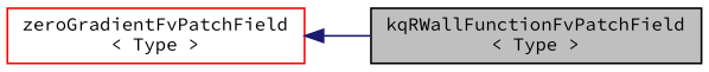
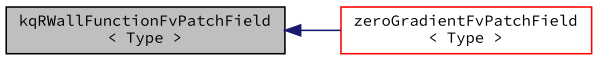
  digraph {
    rankdir=LR
    fontname="Source Code Pro"
    node [fontname="Source Code Pro" fontsize=10 shape=record]
    n1 [color=black fillcolor=grey75 fontcolor=black height=0.2 label="kqRWallFunctionFvPatchField\l\< Type \>" style=filled width=0.4]
    n2 [color=red height=0.2 label="zeroGradientFvPatchField\l\< Type \>" width=0.4]
-   n2 -> n1 [color=midnightblue dir=back fontname="Source Code Pro" fontsize=10 labelfontname=FreeSans labelfontsize=10 style=solid]
+   n1 -> n2 [color=midnightblue dir=back fontname="Source Code Pro" fontsize=10 labelfontname=FreeSans labelfontsize=10 style=solid]
  }
